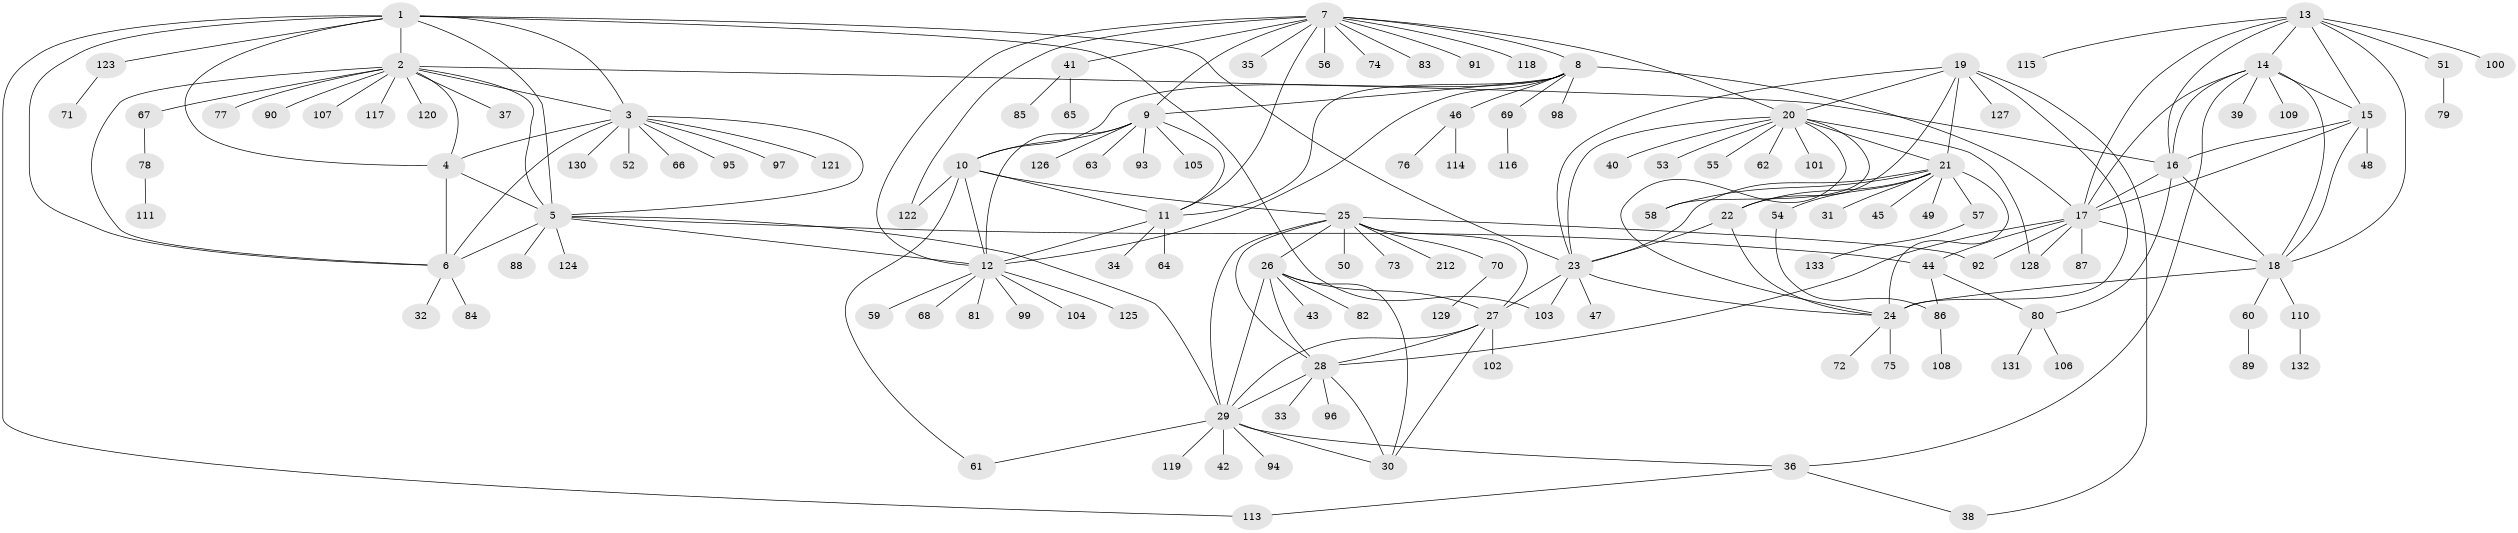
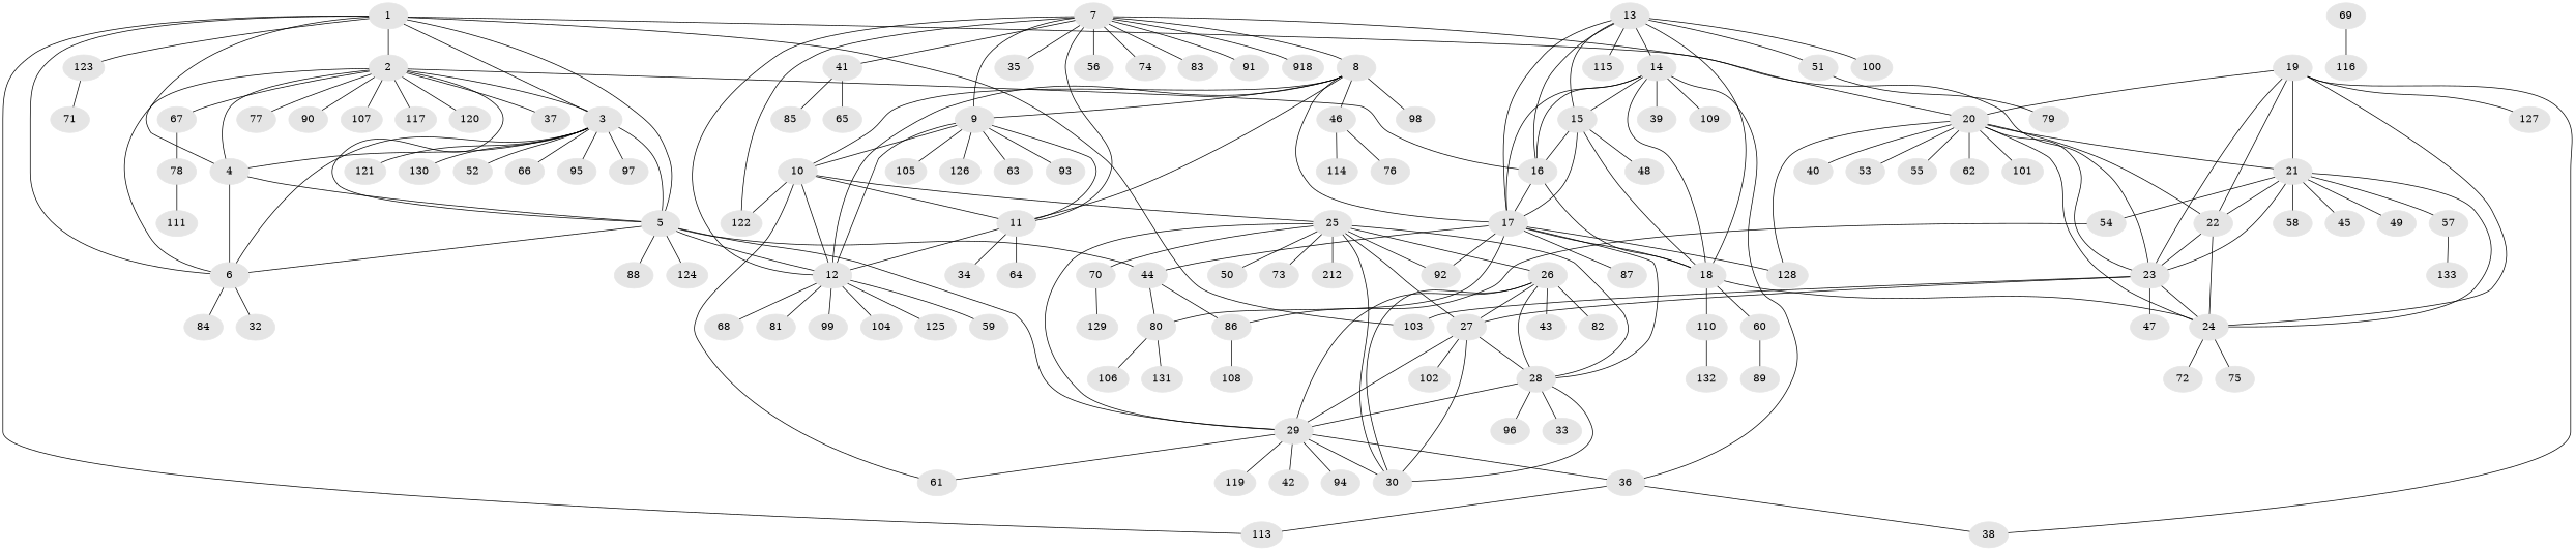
  graph {
    node [color=gray90 style=filled]
    1
    2
    3
    4
    5
    6
    23
    103
    113
    123
    16
    37
    67
    77
    90
    107
    117
    120
    52
    66
    95
    97
    121
    130
    12
    29
    44
    88
    124
    32
    84
    24
    27
    47
    71
    17
    18
    80
    78
    59
    68
    81
    99
    104
    125
    61
    36
    30
    42
    94
    119
    86
    7
    8
    9
    11
    20
    35
    41
    56
    74
    83
    91
-   118
+   118 [label=918]
    122
    10
    46
    69
    98
    63
    93
    105
    126
    25
    34
    64
    128
    21
    22
    40
    53
    55
    62
    101
    65
    85
    28
    87
    92
    76
    114
    116
    26
    50
    70
    73
    n97 [label=212]
    13
    14
    15
    51
    100
    115
    39
    109
    48
    60
    110
    79
    38
    106
    131
    33
    96
    72
    75
    89
    132
    19
    127
-   31
    45
    49
    54
    57
    58
    133
    102
    43
    82
    129
    108
    111
    1 -- 2
    1 -- 3
    1 -- 4
    1 -- 5
    1 -- 6
    1 -- 23
    1 -- 103
    1 -- 113
    1 -- 123
    2 -- 3
    2 -- 4
    2 -- 5
    2 -- 6
    2 -- 16
    2 -- 37
    2 -- 67
    2 -- 77
    2 -- 90
    2 -- 107
    2 -- 117
    2 -- 120
    3 -- 4
    3 -- 5
    3 -- 6
    3 -- 52
    3 -- 66
    3 -- 95
    3 -- 97
    3 -- 121
    3 -- 130
    4 -- 5
    4 -- 6
    5 -- 6
    5 -- 12
    5 -- 29
    5 -- 44
    5 -- 88
    5 -- 124
    6 -- 32
    6 -- 84
    23 -- 103
    23 -- 24
    23 -- 27
    23 -- 47
    123 -- 71
    16 -- 17
    16 -- 18
-   16 -- 80
+   17 -- 80
    67 -- 78
    12 -- 59
    12 -- 68
    12 -- 81
    12 -- 99
    12 -- 104
    12 -- 125
    29 -- 61
    29 -- 36
    29 -- 30
    29 -- 42
    29 -- 94
    29 -- 119
    44 -- 80
    44 -- 86
    24 -- 72
    24 -- 75
    27 -- 29
    27 -- 30
    27 -- 28
    27 -- 102
    17 -- 44
    17 -- 18
    17 -- 128
    17 -- 28
    17 -- 87
    17 -- 92
    18 -- 24
    18 -- 60
    18 -- 110
    80 -- 106
    80 -- 131
    78 -- 111
    36 -- 113
    36 -- 38
    86 -- 108
    7 -- 12
    7 -- 8
    7 -- 9
    7 -- 11
    7 -- 20
    7 -- 35
    7 -- 41
    7 -- 56
    7 -- 74
    7 -- 83
    7 -- 91
    7 -- 118
    7 -- 122
    8 -- 12
    8 -- 17
    8 -- 9
    8 -- 11
    8 -- 10
    8 -- 46
-   8 -- 69
    8 -- 98
    9 -- 12
    9 -- 11
    9 -- 10
    9 -- 63
    9 -- 93
    9 -- 105
    9 -- 126
    11 -- 12
    11 -- 34
    11 -- 64
    20 -- 23
    20 -- 24
    20 -- 128
    20 -- 21
-   20 -- 58
+   20 -- 22
    20 -- 40
    20 -- 53
    20 -- 55
    20 -- 62
    20 -- 101
    41 -- 65
    41 -- 85
    10 -- 12
    10 -- 61
    10 -- 11
    10 -- 122
    10 -- 25
    46 -- 76
    46 -- 114
    69 -- 116
    25 -- 29
    25 -- 27
+   25 -- 30
    25 -- 28
    25 -- 92
    25 -- 26
    25 -- 50
    25 -- 70
    25 -- 73
    25 -- n97
    21 -- 23
    21 -- 24
    21 -- 22
-   21 -- 31
    21 -- 45
    21 -- 49
    21 -- 54
    21 -- 57
    21 -- 58
    22 -- 23
    22 -- 24
    28 -- 29
    28 -- 30
    28 -- 33
    28 -- 96
    26 -- 29
    26 -- 27
    26 -- 30
    26 -- 28
    26 -- 43
    26 -- 82
    70 -- 129
    13 -- 16
    13 -- 17
    13 -- 18
    13 -- 14
    13 -- 15
    13 -- 51
    13 -- 100
    13 -- 115
    14 -- 16
    14 -- 17
    14 -- 18
    14 -- 36
    14 -- 15
    14 -- 39
    14 -- 109
    15 -- 16
    15 -- 17
    15 -- 18
    15 -- 48
    51 -- 79
    60 -- 89
    110 -- 132
    19 -- 23
    19 -- 24
    19 -- 20
    19 -- 21
    19 -- 22
    19 -- 38
    19 -- 127
    54 -- 86
    57 -- 133
  }
